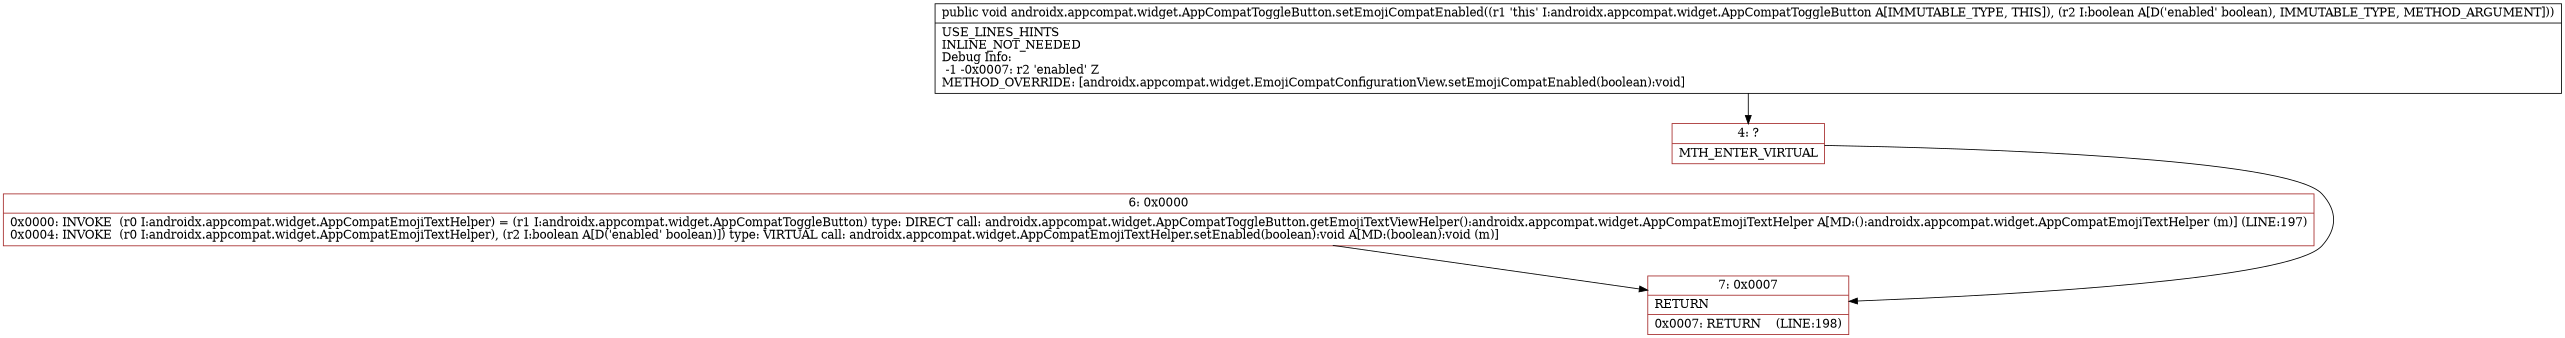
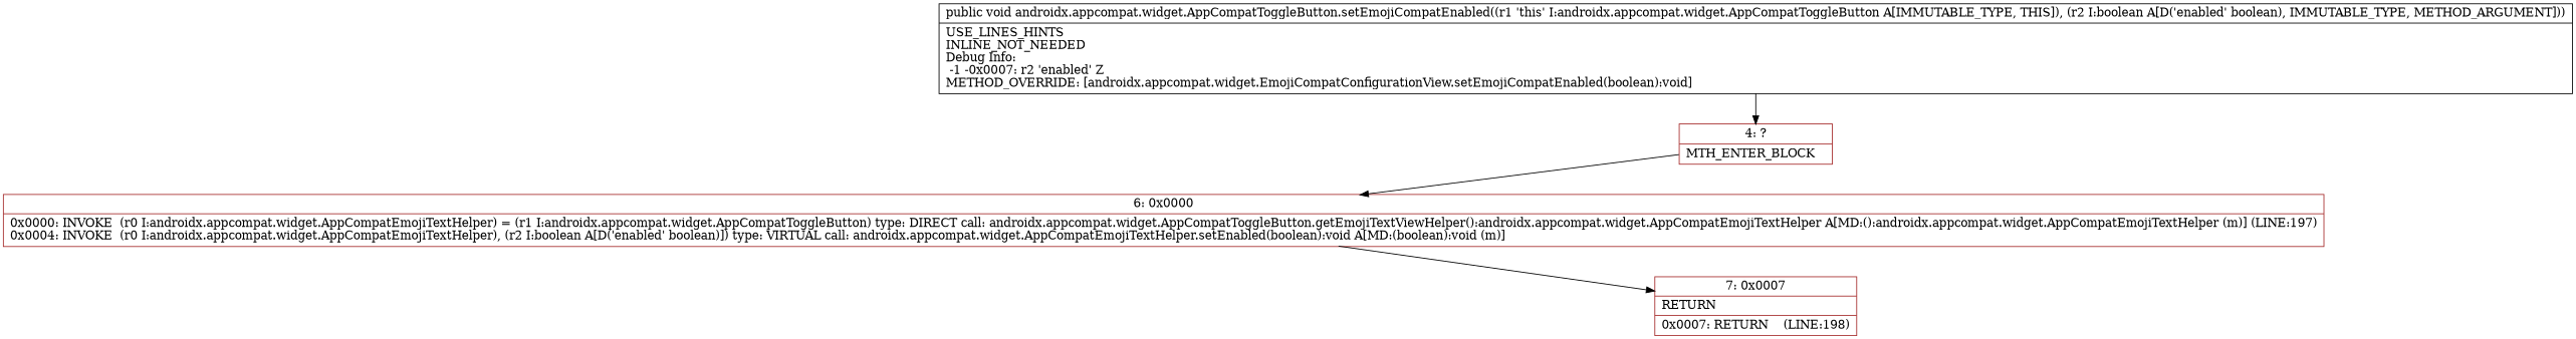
  digraph {
    node [color=brown shape=record]
-   n1 [label="{4\:\ ?|MTH_ENTER_VIRTUAL\l}"]
+   n1 [label="{4\:\ ?|MTH_ENTER_BLOCK\l}"]
    n2 [label="{6\:\ 0x0000|0x0000: INVOKE  (r0 I:androidx.appcompat.widget.AppCompatEmojiTextHelper) = (r1 I:androidx.appcompat.widget.AppCompatToggleButton) type: DIRECT call: androidx.appcompat.widget.AppCompatToggleButton.getEmojiTextViewHelper():androidx.appcompat.widget.AppCompatEmojiTextHelper A[MD:():androidx.appcompat.widget.AppCompatEmojiTextHelper (m)] (LINE:197)\l0x0004: INVOKE  (r0 I:androidx.appcompat.widget.AppCompatEmojiTextHelper), (r2 I:boolean A[D('enabled' boolean)]) type: VIRTUAL call: androidx.appcompat.widget.AppCompatEmojiTextHelper.setEnabled(boolean):void A[MD:(boolean):void (m)]\l}"]
    n3 [label="{7\:\ 0x0007|RETURN\l|0x0007: RETURN    (LINE:198)\l}"]
    n4 [color=black label="{public void androidx.appcompat.widget.AppCompatToggleButton.setEmojiCompatEnabled((r1 'this' I:androidx.appcompat.widget.AppCompatToggleButton A[IMMUTABLE_TYPE, THIS]), (r2 I:boolean A[D('enabled' boolean), IMMUTABLE_TYPE, METHOD_ARGUMENT]))  | USE_LINES_HINTS\lINLINE_NOT_NEEDED\lDebug Info:\l  \-1 \-0x0007: r2 'enabled' Z\lMETHOD_OVERRIDE: [androidx.appcompat.widget.EmojiCompatConfigurationView.setEmojiCompatEnabled(boolean):void]\l}"]
-   n1 -> n3
+   n1 -> n2
    n2 -> n3
    n4 -> n1
  }
